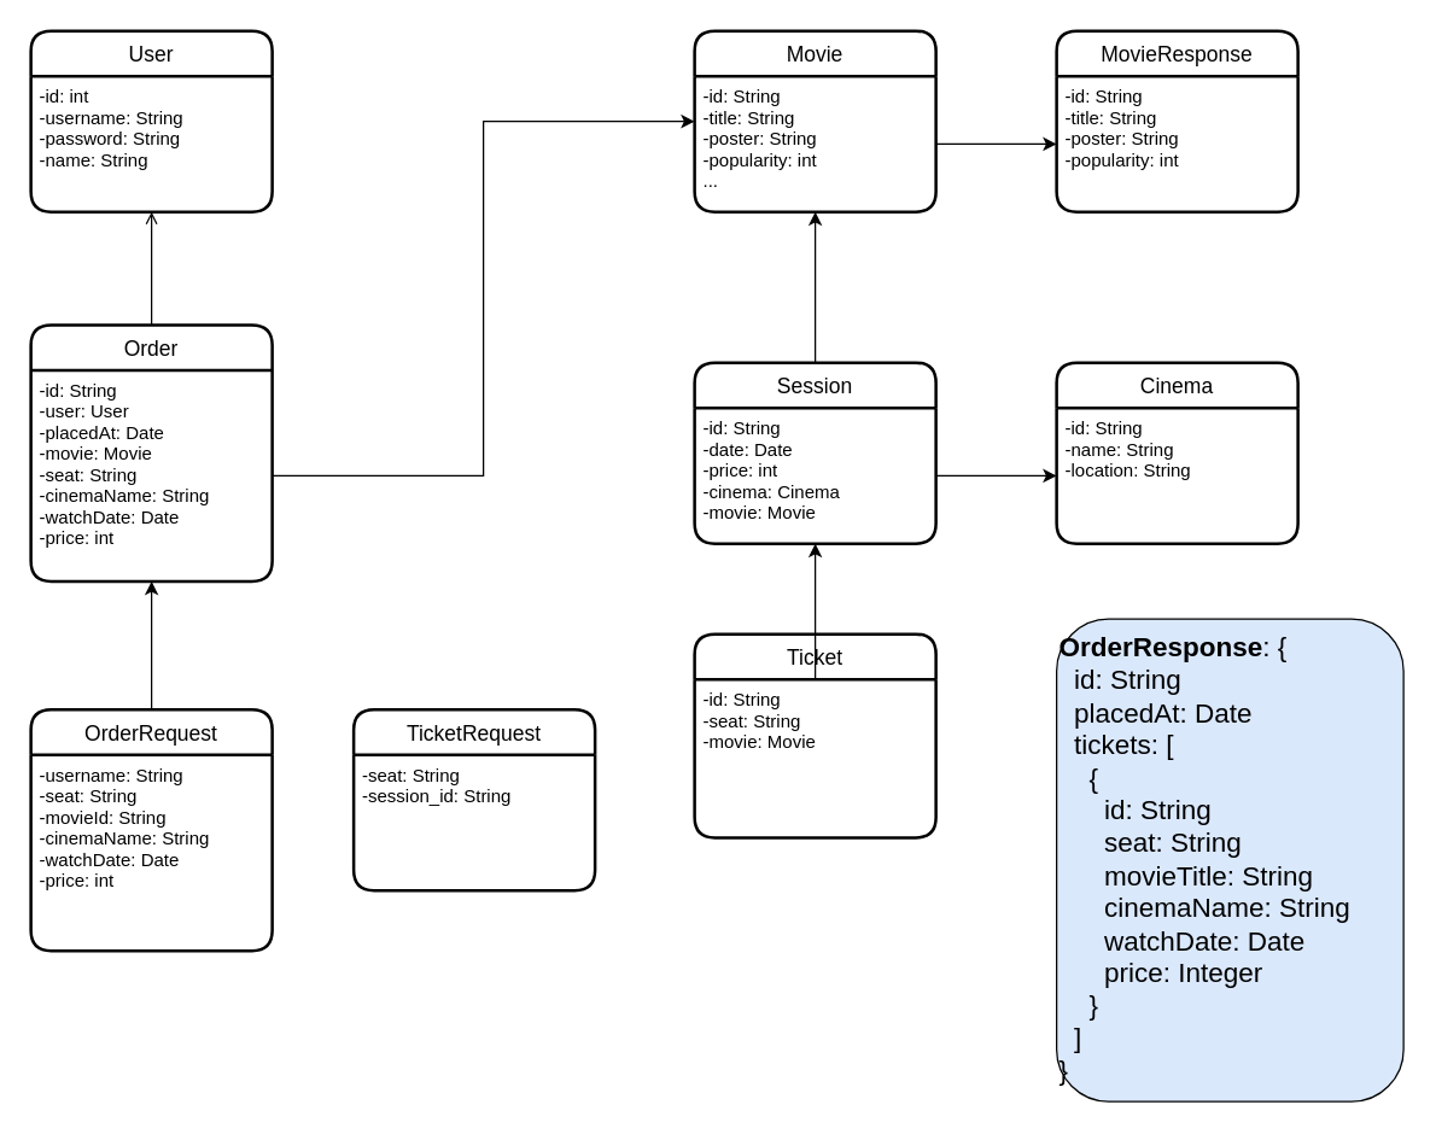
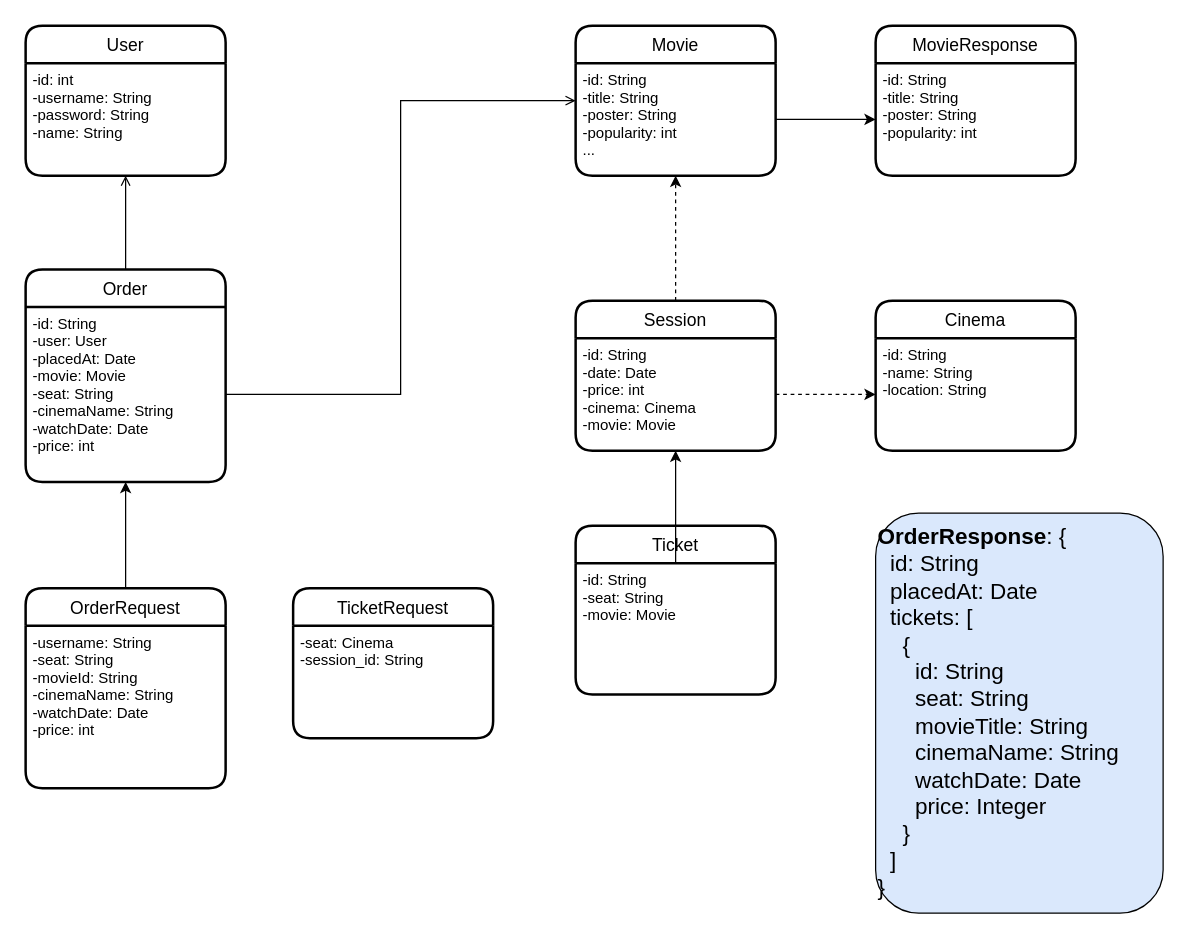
  <mxCell id="0" />
  <mxCell id="1" parent="0" />
  <mxCell id="2" value="Movie" style="swimlane;childLayout=stackLayout;horizontal=1;startSize=30;horizontalStack=0;rounded=1;fontSize=14;fontStyle=0;strokeWidth=2;resizeParent=0;resizeLast=1;shadow=0;dashed=0;align=center;" parent="1" vertex="1"><mxGeometry x="460" y="20" width="160" height="120" as="geometry" /></mxCell>
  <mxCell id="3" value="-id: String&#10;-title: String&#10;-poster: String&#10;-popularity: int&#10;..." style="align=left;strokeColor=none;fillColor=none;spacingLeft=4;fontSize=12;verticalAlign=top;resizable=0;rotatable=0;part=1;" parent="2" vertex="1"><mxGeometry y="30" width="160" height="90" as="geometry" /></mxCell>
  <mxCell id="4" value="MovieResponse" style="swimlane;childLayout=stackLayout;horizontal=1;startSize=30;horizontalStack=0;rounded=1;fontSize=14;fontStyle=0;strokeWidth=2;resizeParent=0;resizeLast=1;shadow=0;dashed=0;align=center;" parent="1" vertex="1"><mxGeometry x="700" y="20" width="160" height="120" as="geometry" /></mxCell>
  <mxCell id="5" value="-id: String&#10;-title: String&#10;-poster: String&#10;-popularity: int&#10;" style="align=left;strokeColor=none;fillColor=none;spacingLeft=4;fontSize=12;verticalAlign=top;resizable=0;rotatable=0;part=1;" parent="4" vertex="1"><mxGeometry y="30" width="160" height="90" as="geometry" /></mxCell>
  <mxCell id="6" value="" style="edgeStyle=orthogonalEdgeStyle;rounded=0;orthogonalLoop=1;jettySize=auto;html=1;" parent="1" source="3" target="5" edge="1"><mxGeometry relative="1" as="geometry" /></mxCell>
  <mxCell id="7" value="Ticket" style="swimlane;childLayout=stackLayout;horizontal=1;startSize=30;horizontalStack=0;rounded=1;fontSize=14;fontStyle=0;strokeWidth=2;resizeParent=0;resizeLast=1;shadow=0;dashed=0;align=center;" parent="1" vertex="1"><mxGeometry x="460" y="420" width="160" height="135" as="geometry" /></mxCell>
  <mxCell id="8" value="-id: String&#10;-seat: String&#10;-movie: Movie" style="align=left;strokeColor=none;fillColor=none;spacingLeft=4;fontSize=12;verticalAlign=top;resizable=0;rotatable=0;part=1;" parent="7" vertex="1"><mxGeometry y="30" width="160" height="105" as="geometry" /></mxCell>
- <mxCell id="9" value="" style="edgeStyle=orthogonalEdgeStyle;rounded=0;orthogonalLoop=1;jettySize=auto;html=1;" parent="1" source="10" target="3" edge="1"><mxGeometry relative="1" as="geometry" /></mxCell>
+ <mxCell id="9" value="" style="edgeStyle=orthogonalEdgeStyle;rounded=0;orthogonalLoop=1;jettySize=auto;html=1;dashed=1;" parent="1" source="10" target="3" edge="1"><mxGeometry relative="1" as="geometry" /></mxCell>
  <mxCell id="10" value="Session" style="swimlane;childLayout=stackLayout;horizontal=1;startSize=30;horizontalStack=0;rounded=1;fontSize=14;fontStyle=0;strokeWidth=2;resizeParent=0;resizeLast=1;shadow=0;dashed=0;align=center;" parent="1" vertex="1"><mxGeometry x="460" y="240" width="160" height="120" as="geometry" /></mxCell>
  <mxCell id="11" value="-id: String&#10;-date: Date&#10;-price: int&#10;-cinema: Cinema&#10;-movie: Movie" style="align=left;strokeColor=none;fillColor=none;spacingLeft=4;fontSize=12;verticalAlign=top;resizable=0;rotatable=0;part=1;" parent="10" vertex="1"><mxGeometry y="30" width="160" height="90" as="geometry" /></mxCell>
  <mxCell id="12" value="" style="edgeStyle=orthogonalEdgeStyle;rounded=0;orthogonalLoop=1;jettySize=auto;html=1;" parent="1" source="8" target="11" edge="1"><mxGeometry relative="1" as="geometry" /></mxCell>
  <mxCell id="13" value="Cinema" style="swimlane;childLayout=stackLayout;horizontal=1;startSize=30;horizontalStack=0;rounded=1;fontSize=14;fontStyle=0;strokeWidth=2;resizeParent=0;resizeLast=1;shadow=0;dashed=0;align=center;" parent="1" vertex="1"><mxGeometry x="700" y="240" width="160" height="120" as="geometry" /></mxCell>
  <mxCell id="14" value="-id: String&#10;-name: String&#10;-location: String" style="align=left;strokeColor=none;fillColor=none;spacingLeft=4;fontSize=12;verticalAlign=top;resizable=0;rotatable=0;part=1;" parent="13" vertex="1"><mxGeometry y="30" width="160" height="90" as="geometry" /></mxCell>
- <mxCell id="15" value="" style="edgeStyle=orthogonalEdgeStyle;rounded=0;orthogonalLoop=1;jettySize=auto;html=1;" parent="1" source="11" target="14" edge="1"><mxGeometry relative="1" as="geometry" /></mxCell>
+ <mxCell id="15" value="" style="edgeStyle=orthogonalEdgeStyle;rounded=0;orthogonalLoop=1;jettySize=auto;html=1;dashed=1;" parent="1" source="11" target="14" edge="1"><mxGeometry relative="1" as="geometry" /></mxCell>
  <mxCell id="16" value="" style="edgeStyle=orthogonalEdgeStyle;rounded=0;orthogonalLoop=1;jettySize=auto;html=1;endArrow=open;" parent="1" source="17" target="20" edge="1"><mxGeometry relative="1" as="geometry" /></mxCell>
  <mxCell id="17" value="Order" style="swimlane;childLayout=stackLayout;horizontal=1;startSize=30;horizontalStack=0;rounded=1;fontSize=14;fontStyle=0;strokeWidth=2;resizeParent=0;resizeLast=1;shadow=0;dashed=0;align=center;" parent="1" vertex="1"><mxGeometry x="20" y="215" width="160" height="170" as="geometry" /></mxCell>
  <mxCell id="18" value="-id: String&#10;-user: User&#10;-placedAt: Date&#10;-movie: Movie&#10;-seat: String&#10;-cinemaName: String&#10;-watchDate: Date&#10;-price: int" style="align=left;strokeColor=none;fillColor=none;spacingLeft=4;fontSize=12;verticalAlign=top;resizable=0;rotatable=0;part=1;" parent="17" vertex="1"><mxGeometry y="30" width="160" height="140" as="geometry" /></mxCell>
  <mxCell id="19" value="User" style="swimlane;childLayout=stackLayout;horizontal=1;startSize=30;horizontalStack=0;rounded=1;fontSize=14;fontStyle=0;strokeWidth=2;resizeParent=0;resizeLast=1;shadow=0;dashed=0;align=center;" parent="1" vertex="1"><mxGeometry x="20" y="20" width="160" height="120" as="geometry" /></mxCell>
  <mxCell id="20" value="-id: int&#10;-username: String&#10;-password: String&#10;-name: String" style="align=left;strokeColor=none;fillColor=none;spacingLeft=4;fontSize=12;verticalAlign=top;resizable=0;rotatable=0;part=1;" parent="19" vertex="1"><mxGeometry y="30" width="160" height="90" as="geometry" /></mxCell>
  <mxCell id="21" value="" style="edgeStyle=orthogonalEdgeStyle;rounded=0;orthogonalLoop=1;jettySize=auto;html=1;" parent="1" source="22" target="18" edge="1"><mxGeometry relative="1" as="geometry" /></mxCell>
  <mxCell id="22" value="OrderRequest" style="swimlane;childLayout=stackLayout;horizontal=1;startSize=30;horizontalStack=0;rounded=1;fontSize=14;fontStyle=0;strokeWidth=2;resizeParent=0;resizeLast=1;shadow=0;dashed=0;align=center;" parent="1" vertex="1"><mxGeometry x="20" y="470" width="160" height="160" as="geometry" /></mxCell>
  <mxCell id="23" value="-username: String&#10;-seat: String&#10;-movieId: String&#10;-cinemaName: String&#10;-watchDate: Date&#10;-price: int" style="align=left;strokeColor=none;fillColor=none;spacingLeft=4;fontSize=12;verticalAlign=top;resizable=0;rotatable=0;part=1;" parent="22" vertex="1"><mxGeometry y="30" width="160" height="130" as="geometry" /></mxCell>
  <mxCell id="24" value="TicketRequest" style="swimlane;childLayout=stackLayout;horizontal=1;startSize=30;horizontalStack=0;rounded=1;fontSize=14;fontStyle=0;strokeWidth=2;resizeParent=0;resizeLast=1;shadow=0;dashed=0;align=center;" parent="1" vertex="1"><mxGeometry x="234" y="470" width="160" height="120" as="geometry" /></mxCell>
- <mxCell id="25" value="-seat: String&#10;-session_id: String" style="align=left;strokeColor=none;fillColor=none;spacingLeft=4;fontSize=12;verticalAlign=top;resizable=0;rotatable=0;part=1;" parent="24" vertex="1"><mxGeometry y="30" width="160" height="90" as="geometry" /></mxCell>
+ <mxCell id="25" value="-seat: Cinema&#10;-session_id: String" style="align=left;strokeColor=none;fillColor=none;spacingLeft=4;fontSize=12;verticalAlign=top;resizable=0;rotatable=0;part=1;" parent="24" vertex="1"><mxGeometry y="30" width="160" height="90" as="geometry" /></mxCell>
  <mxCell id="26" value="&lt;div style=&quot;font-size: 18px&quot;&gt;&lt;font style=&quot;font-size: 18px&quot;&gt;&lt;b&gt;OrderResponse&lt;/b&gt;: {&lt;/font&gt;&lt;/div&gt;&lt;div style=&quot;font-size: 18px&quot;&gt;&lt;font style=&quot;font-size: 18px&quot;&gt;&amp;nbsp; id: String&lt;/font&gt;&lt;/div&gt;&lt;div style=&quot;font-size: 18px&quot;&gt;&lt;font style=&quot;font-size: 18px&quot;&gt;&amp;nbsp; placedAt: Date&lt;/font&gt;&lt;/div&gt;&lt;div style=&quot;font-size: 18px&quot;&gt;&lt;font style=&quot;font-size: 18px&quot;&gt;&amp;nbsp; tickets: [&lt;/font&gt;&lt;/div&gt;&lt;div style=&quot;font-size: 18px&quot;&gt;&lt;font style=&quot;font-size: 18px&quot;&gt;&amp;nbsp; &amp;nbsp; {&lt;/font&gt;&lt;/div&gt;&lt;div style=&quot;font-size: 18px&quot;&gt;&lt;font style=&quot;font-size: 18px&quot;&gt;&amp;nbsp; &amp;nbsp; &amp;nbsp; id: String&lt;/font&gt;&lt;/div&gt;&lt;div style=&quot;font-size: 18px&quot;&gt;&lt;font style=&quot;font-size: 18px&quot;&gt;&amp;nbsp; &amp;nbsp; &amp;nbsp; seat: String&lt;/font&gt;&lt;/div&gt;&lt;div style=&quot;font-size: 18px&quot;&gt;&lt;font style=&quot;font-size: 18px&quot;&gt;&amp;nbsp; &amp;nbsp; &amp;nbsp; movieTitle: String&lt;/font&gt;&lt;/div&gt;&lt;div style=&quot;font-size: 18px&quot;&gt;&lt;font style=&quot;font-size: 18px&quot;&gt;&amp;nbsp; &amp;nbsp; &amp;nbsp; cinemaName: String&lt;/font&gt;&lt;/div&gt;&lt;div style=&quot;font-size: 18px&quot;&gt;&lt;font style=&quot;font-size: 18px&quot;&gt;&amp;nbsp; &amp;nbsp; &amp;nbsp; watchDate: Date&lt;/font&gt;&lt;/div&gt;&lt;div style=&quot;font-size: 18px&quot;&gt;&lt;font style=&quot;font-size: 18px&quot;&gt;&amp;nbsp; &amp;nbsp; &amp;nbsp; price: Integer&lt;/font&gt;&lt;/div&gt;&lt;div style=&quot;font-size: 18px&quot;&gt;&lt;font style=&quot;font-size: 18px&quot;&gt;&amp;nbsp; &amp;nbsp; }&lt;/font&gt;&lt;/div&gt;&lt;div style=&quot;font-size: 18px&quot;&gt;&lt;font style=&quot;font-size: 18px&quot;&gt;&amp;nbsp; ]&lt;/font&gt;&lt;/div&gt;&lt;div style=&quot;font-size: 18px&quot;&gt;&lt;span&gt;&lt;font style=&quot;font-size: 18px&quot;&gt;}&lt;/font&gt;&lt;/span&gt;&lt;/div&gt;" style="rounded=1;whiteSpace=wrap;html=1;align=left;fillColor=#dae8fc;" vertex="1" parent="1"><mxGeometry x="700" y="410" width="230" height="320" as="geometry" /></mxCell>
- <mxCell id="27" style="edgeStyle=orthogonalEdgeStyle;rounded=0;orthogonalLoop=1;jettySize=auto;html=1;exitX=1;exitY=0.5;exitDx=0;exitDy=0;entryX=0;entryY=0.5;entryDx=0;entryDy=0;" edge="1" parent="1" source="18" target="2"><mxGeometry relative="1" as="geometry" /></mxCell>
+ <mxCell id="27" style="edgeStyle=orthogonalEdgeStyle;rounded=0;orthogonalLoop=1;jettySize=auto;html=1;exitX=1;exitY=0.5;exitDx=0;exitDy=0;entryX=0;entryY=0.5;entryDx=0;entryDy=0;endArrow=open;" edge="1" parent="1" source="18" target="2"><mxGeometry relative="1" as="geometry" /></mxCell>
